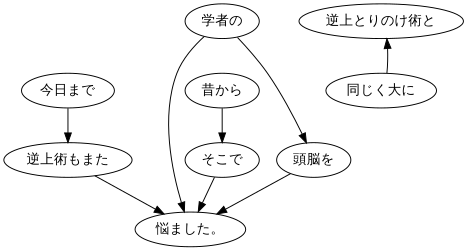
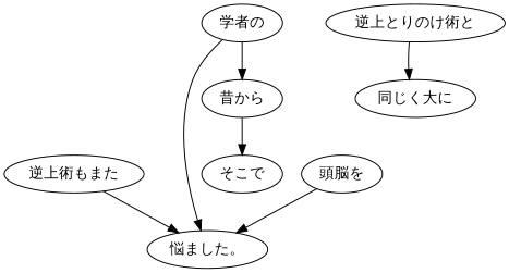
  digraph {
    fontname="IBM Plex Mono"
    node [fontname="IBM Plex Mono"]
    edge [fontname="IBM Plex Mono"]
    n1 [label="そこで"]
    n2 [label="悩ました。"]
    n3 [label="昔から"]
-   n4 [label="今日まで"]
    n5 [label="逆上術もまた"]
    n6 [label="逆上とりのけ術と"]
    n7 [label="同じく大に"]
    n8 [label="学者の"]
    n9 [label="頭脳を"]
-   n1 -> n2
    n3 -> n1
-   n4 -> n5
    n5 -> n2
-   n7 -> n6
+   n6 -> n7
    n8 -> n2
-   n8 -> n9
+   n8 -> n3
    n9 -> n2
  }
